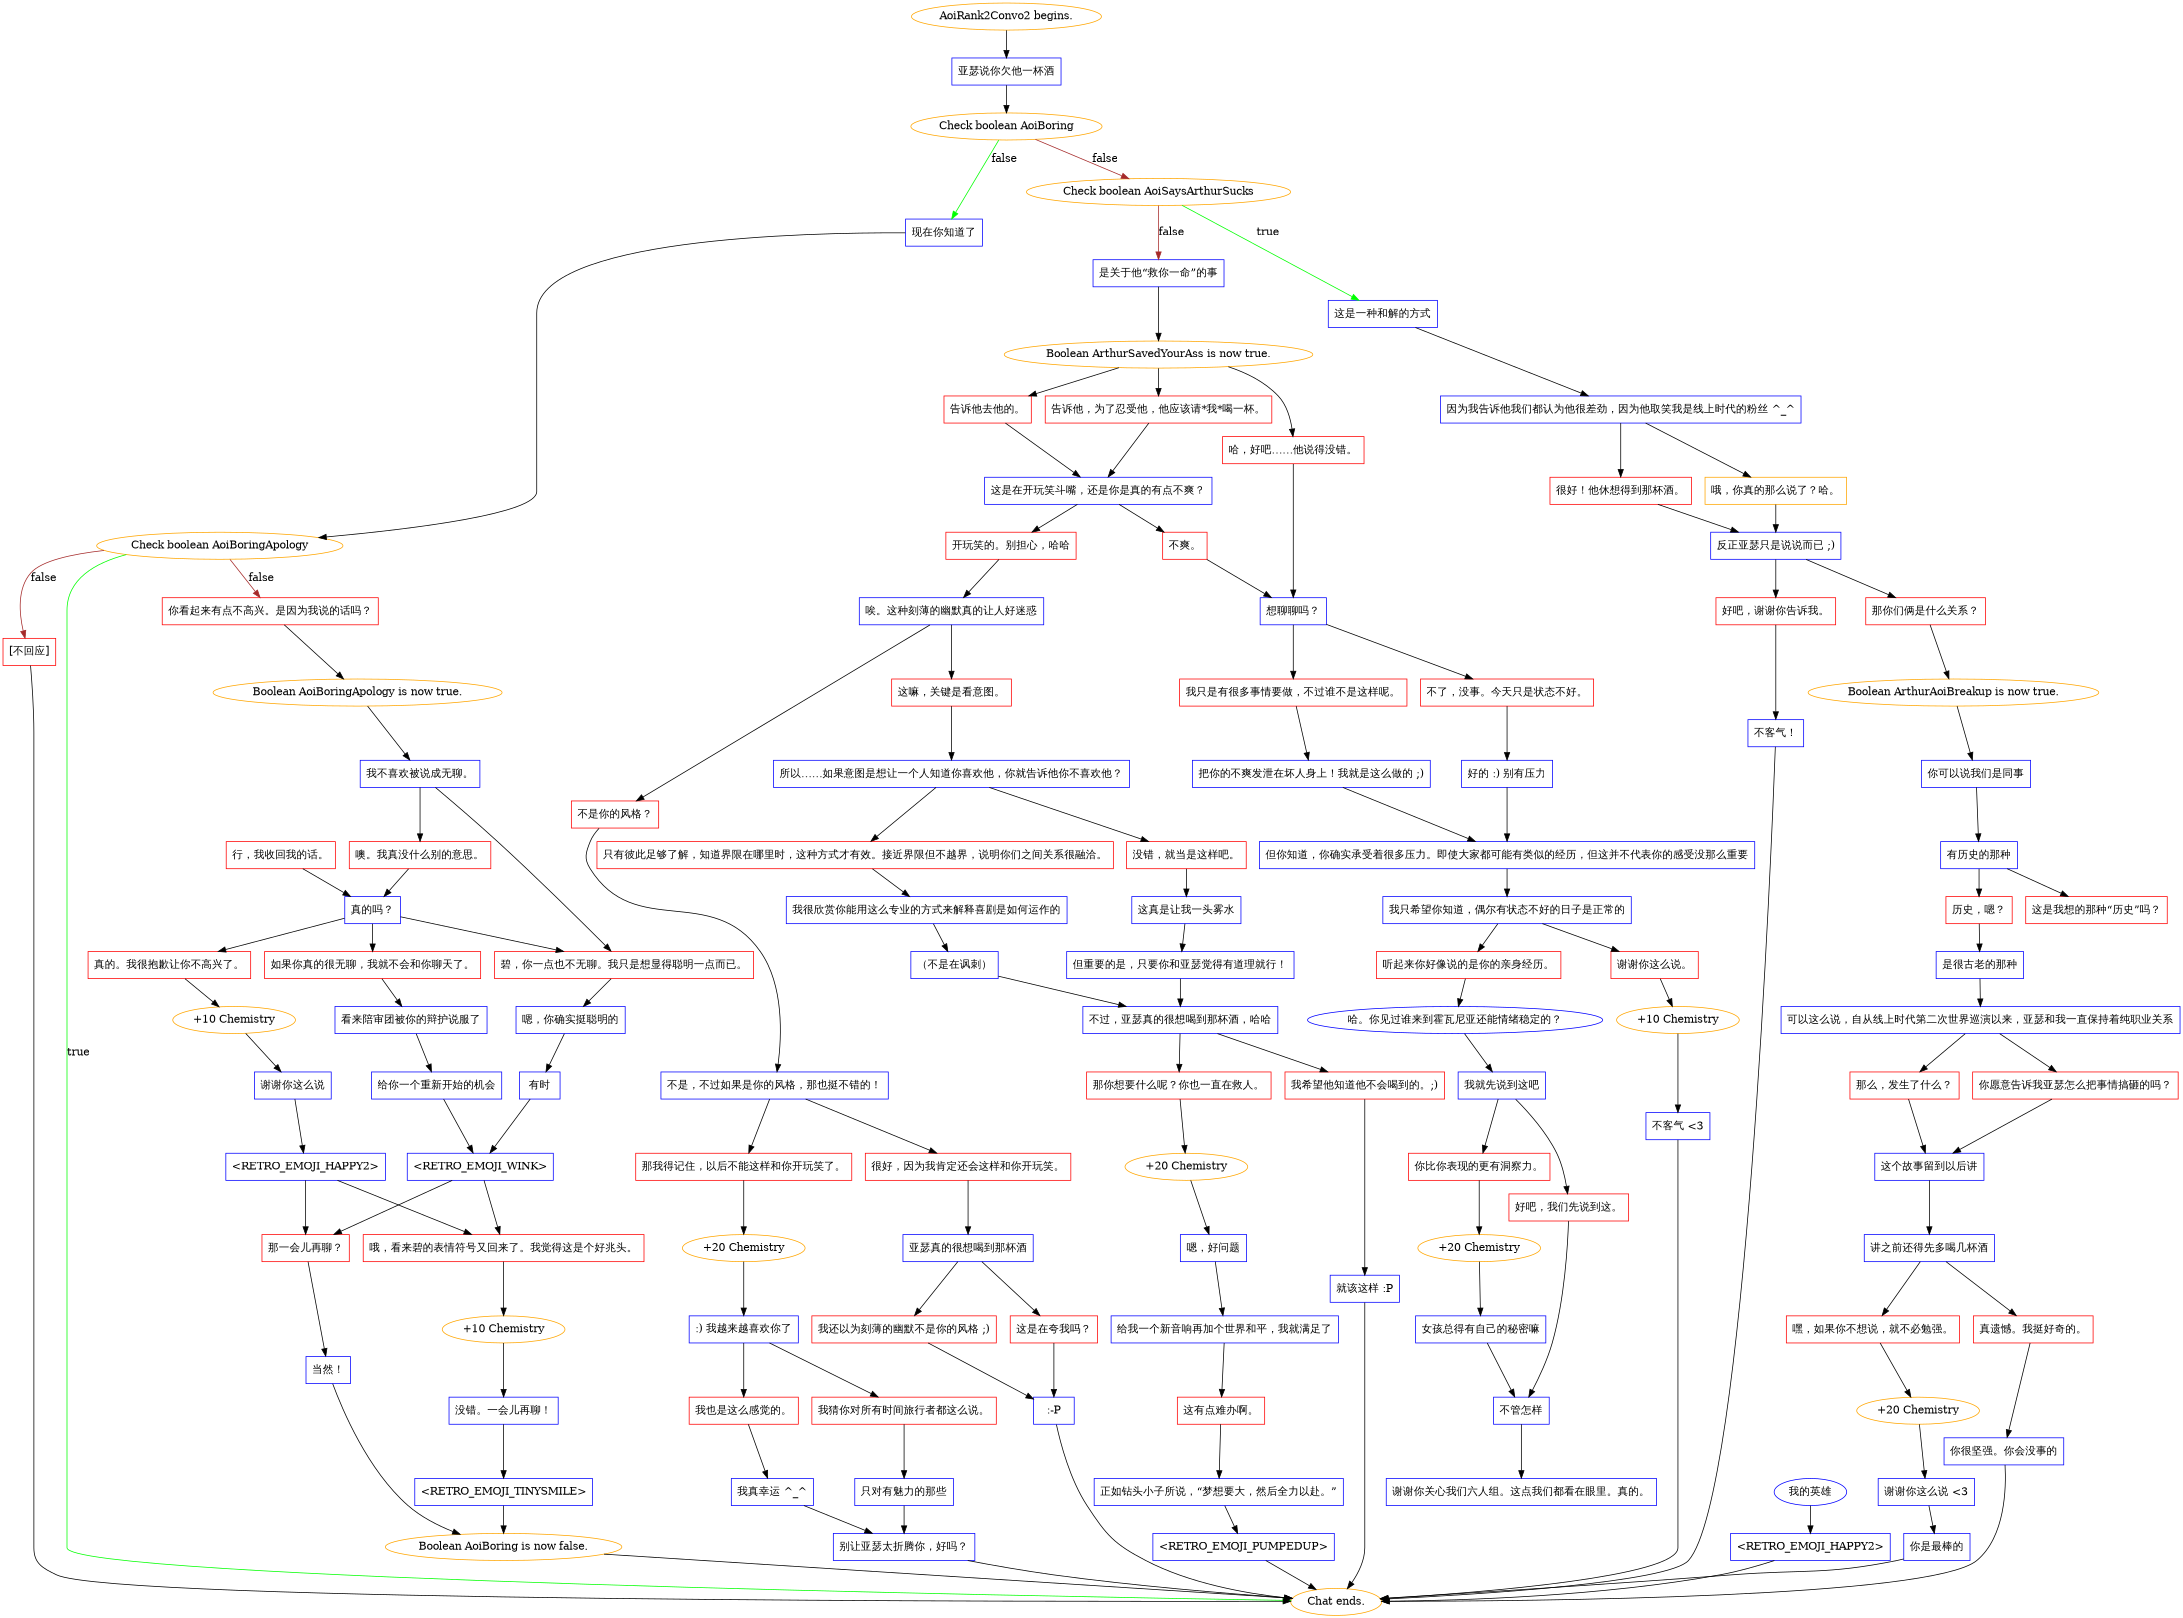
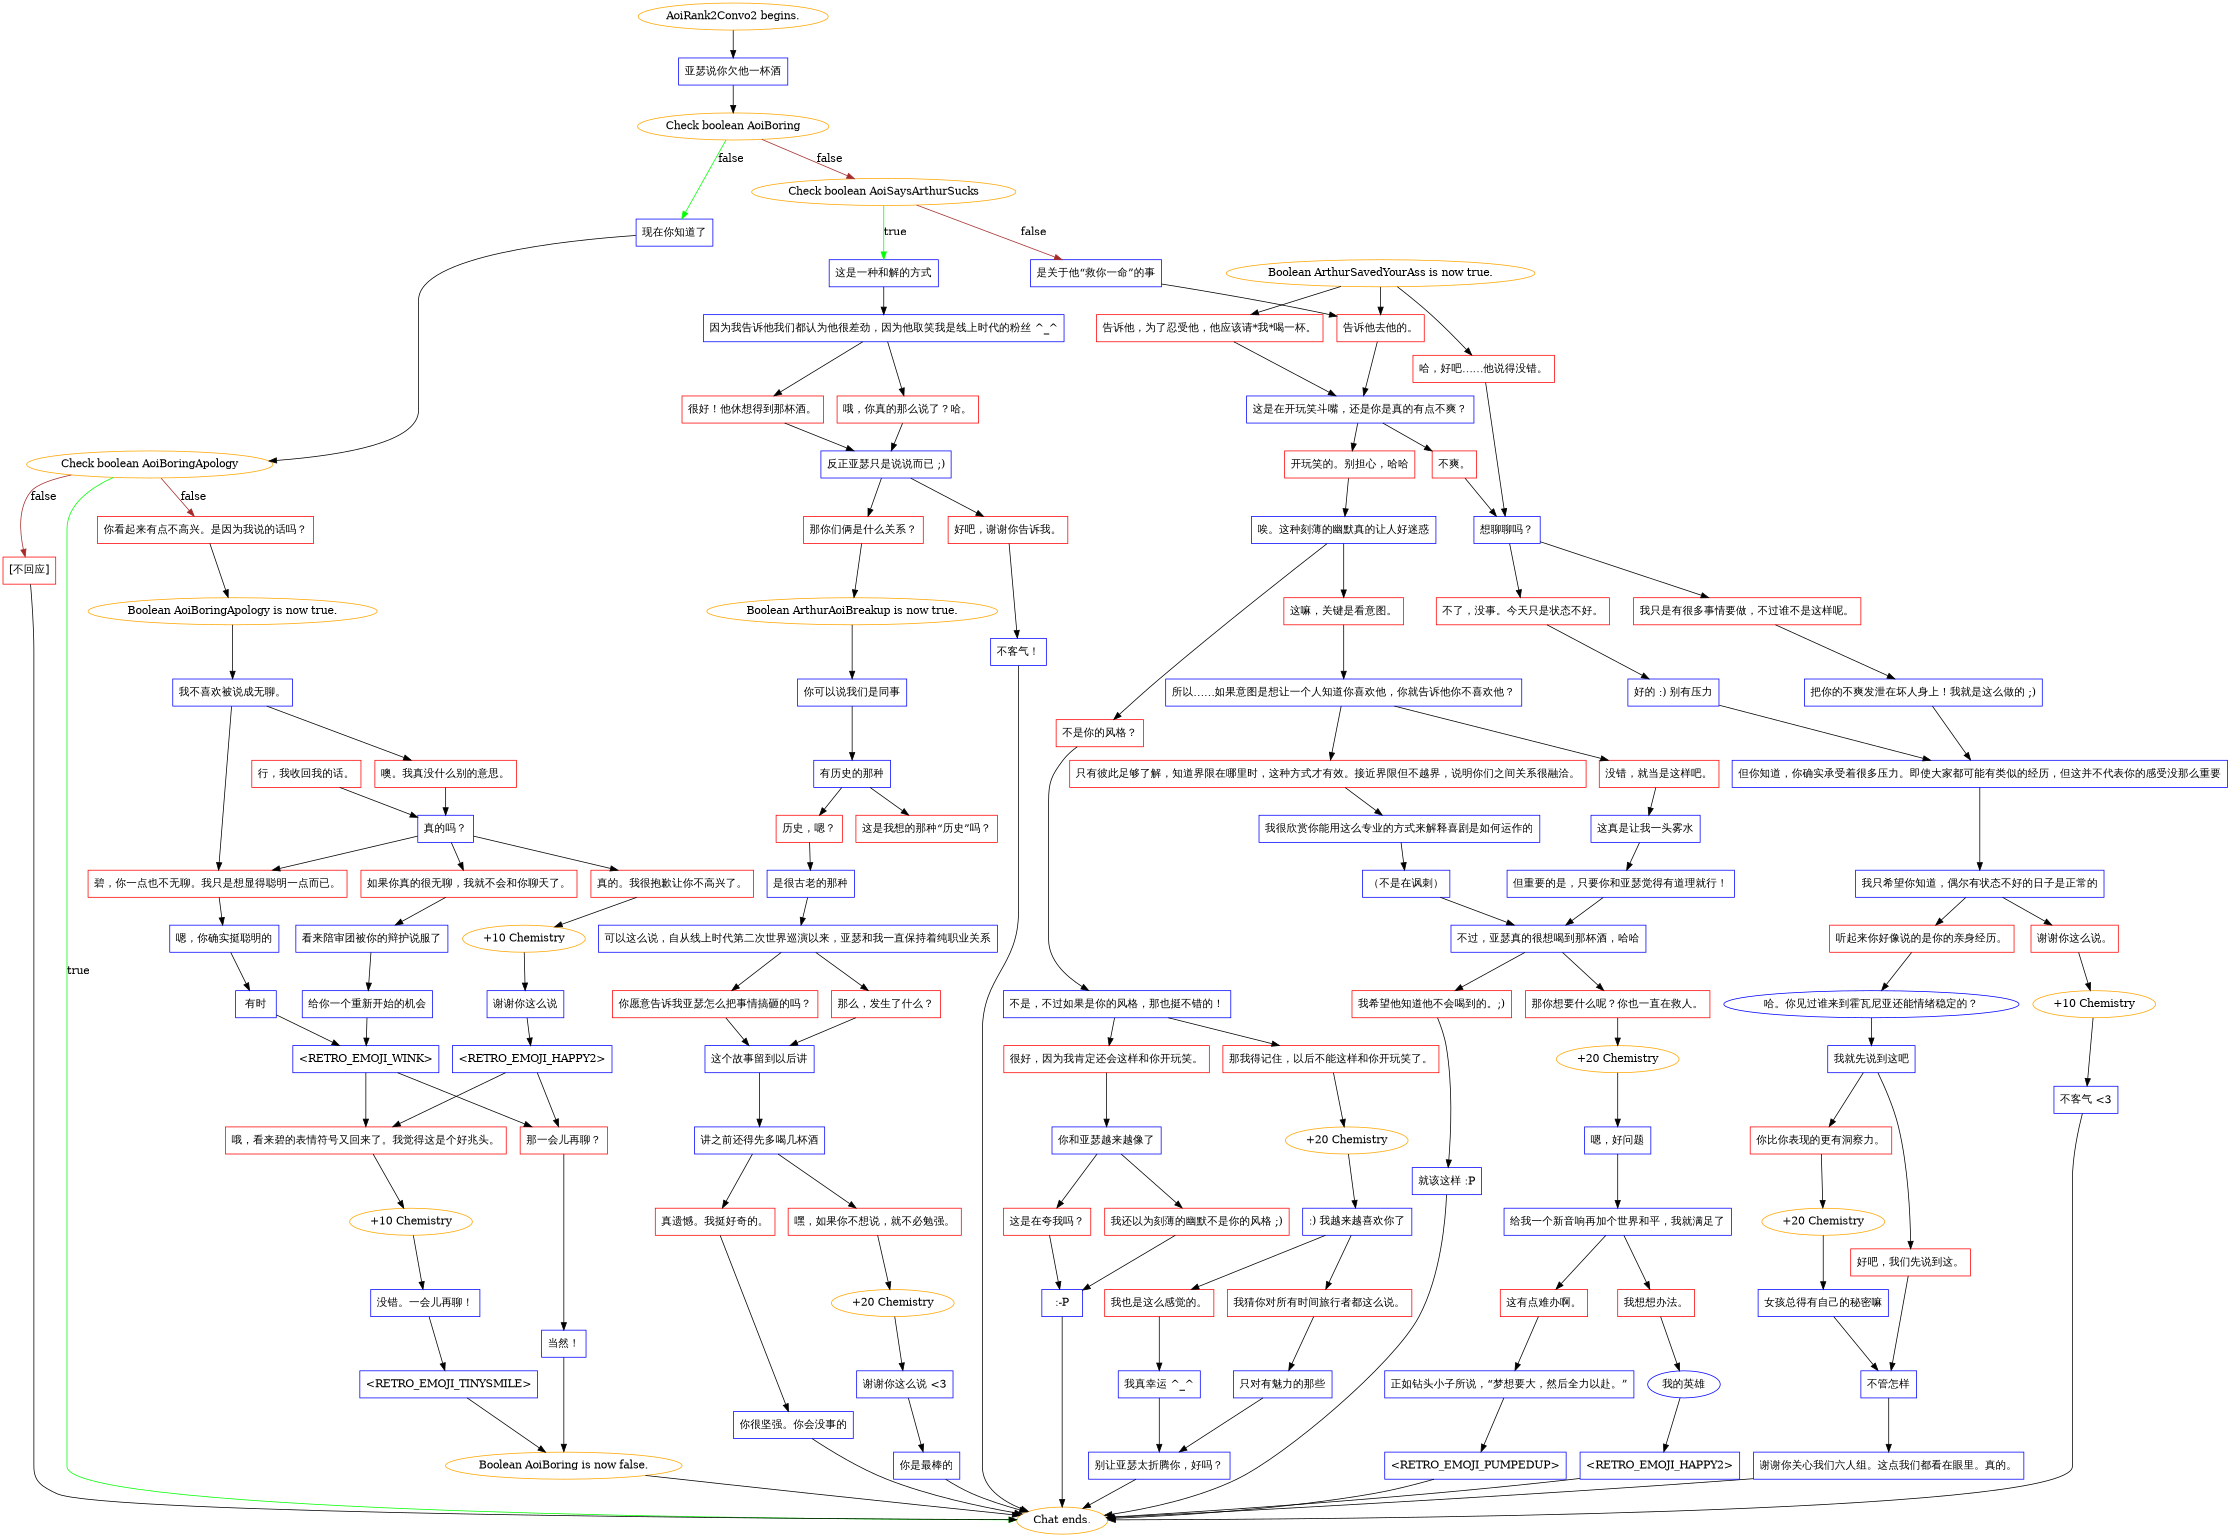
  digraph {
    node [color=blue shape=box]
    "AoiRank2Convo2 begins." [color=orange shape=""]
    n2 [label="亚瑟说你欠他一杯酒"]
    n3 [color=orange label="Check boolean AoiBoring" shape=""]
    n4 [label="现在你知道了"]
    n5 [color=orange label="Check boolean AoiSaysArthurSucks" shape=""]
    n6 [color=orange label="Check boolean AoiBoringApology" shape=""]
    n7 [label="这是一种和解的方式"]
    n8 [label="是关于他“救你一命”的事"]
    "Chat ends." [color=orange shape=""]
    n10 [color=red label="你看起来有点不高兴。是因为我说的话吗？"]
    n11 [color=red label="[不回应]"]
    n12 [label="因为我告诉他我们都认为他很差劲，因为他取笑我是线上时代的粉丝 ^_^"]
    n13 [color=orange label="Boolean ArthurSavedYourAss is now true." shape=""]
    n14 [color=orange label="Boolean AoiBoringApology is now true." shape=""]
    n15 [color=red label="很好！他休想得到那杯酒。"]
-   n16 [color=orange label="哦，你真的那么说了？哈。"]
+   n16 [color=red label="哦，你真的那么说了？哈。"]
    n17 [color=red label="哈，好吧……他说得没错。"]
    n18 [color=red label="告诉他去他的。"]
    n19 [color=red label="告诉他，为了忍受他，他应该请*我*喝一杯。"]
    n20 [label="我不喜欢被说成无聊。"]
    n21 [label="反正亚瑟只是说说而已 ;)"]
    n22 [label="想聊聊吗？"]
    n23 [label="这是在开玩笑斗嘴，还是你是真的有点不爽？"]
    n24 [color=red label="噢。我真没什么别的意思。"]
    n25 [color=red label="碧，你一点也不无聊。我只是想显得聪明一点而已。"]
    n26 [color=red label="好吧，谢谢你告诉我。"]
    n27 [color=red label="那你们俩是什么关系？"]
    n28 [color=red label="不了，没事。今天只是状态不好。"]
    n29 [color=red label="我只是有很多事情要做，不过谁不是这样呢。"]
    n30 [color=red label="不爽。"]
    n31 [color=red label="开玩笑的。别担心，哈哈"]
    n32 [label="真的吗？"]
    n33 [color=red label="行，我收回我的话。"]
    n34 [label="不客气！"]
    n35 [color=orange label="Boolean ArthurAoiBreakup is now true." shape=""]
    n36 [label="好的 :) 别有压力"]
    n37 [label="把你的不爽发泄在坏人身上！我就是这么做的 ;)"]
    n38 [label="唉。这种刻薄的幽默真的让人好迷惑"]
    n39 [color=red label="真的。我很抱歉让你不高兴了。"]
    n40 [color=red label="如果你真的很无聊，我就不会和你聊天了。"]
    n41 [label="你可以说我们是同事"]
    n42 [label="但你知道，你确实承受着很多压力。即使大家都可能有类似的经历，但这并不代表你的感受没那么重要"]
    n43 [color=red label="不是你的风格？"]
    n44 [color=red label="这嘛，关键是看意图。"]
    n45 [color=orange label="+10 Chemistry" shape=""]
    n46 [label="嗯，你确实挺聪明的"]
    n47 [label="看来陪审团被你的辩护说服了"]
    n48 [label="有历史的那种"]
    n49 [label="我只希望你知道，偶尔有状态不好的日子是正常的"]
    n50 [label="不是，不过如果是你的风格，那也挺不错的！"]
    n51 [label="所以……如果意图是想让一个人知道你喜欢他，你就告诉他你不喜欢他？"]
    n52 [label="谢谢你这么说"]
    n53 [label="有时"]
    n54 [label="给你一个重新开始的机会"]
    n55 [color=red label="这是我想的那种“历史”吗？"]
    n56 [color=red label="历史，嗯？"]
    n57 [color=red label="谢谢你这么说。"]
    n58 [color=red label="听起来你好像说的是你的亲身经历。"]
    n59 [color=red label="那我得记住，以后不能这样和你开玩笑了。"]
    n60 [color=red label="很好，因为我肯定还会这样和你开玩笑。"]
    n61 [color=red label="只有彼此足够了解，知道界限在哪里时，这种方式才有效。接近界限但不越界，说明你们之间关系很融洽。"]
    n62 [color=red label="没错，就当是这样吧。"]
    n63 [label="<RETRO_EMOJI_HAPPY2>"]
    n64 [label="<RETRO_EMOJI_WINK>"]
    n65 [label="是很古老的那种"]
    n66 [color=orange label="+10 Chemistry" shape=""]
    n67 [label="哈。你见过谁来到霍瓦尼亚还能情绪稳定的？" shape=ellipse]
    n68 [color=orange label="+20 Chemistry" shape=""]
-   n69 [label="亚瑟真的很想喝到那杯酒"]
+   n69 [label="你和亚瑟越来越像了"]
    n70 [label="我很欣赏你能用这么专业的方式来解释喜剧是如何运作的"]
    n71 [label="这真是让我一头雾水"]
    n72 [color=red label="那一会儿再聊？"]
    n73 [color=red label="哦，看来碧的表情符号又回来了。我觉得这是个好兆头。"]
    n74 [label="可以这么说，自从线上时代第二次世界巡演以来，亚瑟和我一直保持着纯职业关系"]
    n75 [label="不客气 <3"]
    n76 [label="我就先说到这吧"]
    n77 [label=":) 我越来越喜欢你了"]
    n78 [color=red label="这是在夸我吗？"]
    n79 [color=red label="我还以为刻薄的幽默不是你的风格 ;)"]
    n80 [label="（不是在讽刺）"]
    n81 [label="但重要的是，只要你和亚瑟觉得有道理就行！"]
    n82 [label="当然！"]
    n83 [color=orange label="+10 Chemistry" shape=""]
    n84 [color=red label="那么，发生了什么？"]
    n85 [color=red label="你愿意告诉我亚瑟怎么把事情搞砸的吗？"]
    n86 [color=red label="你比你表现的更有洞察力。"]
    n87 [color=red label="好吧，我们先说到这。"]
    n88 [color=red label="我也是这么感觉的。"]
    n89 [color=red label="我猜你对所有时间旅行者都这么说。"]
    n90 [label=":-P"]
    n91 [label="不过，亚瑟真的很想喝到那杯酒，哈哈"]
    n92 [color=orange label="Boolean AoiBoring is now false." shape=""]
    n93 [label="没错。一会儿再聊！"]
    n94 [label="这个故事留到以后讲"]
    n95 [color=orange label="+20 Chemistry" shape=""]
    n96 [label="不管怎样"]
    n97 [label="我真幸运 ^_^"]
    n98 [label="只对有魅力的那些"]
    n99 [color=red label="我希望他知道他不会喝到的。;)"]
    n100 [color=red label="那你想要什么呢？你也一直在救人。"]
    n101 [label="<RETRO_EMOJI_TINYSMILE>"]
    n102 [label="讲之前还得先多喝几杯酒"]
    n103 [label="女孩总得有自己的秘密嘛"]
    n104 [label="谢谢你关心我们六人组。这点我们都看在眼里。真的。"]
    n105 [label="别让亚瑟太折腾你，好吗？"]
    n106 [label="就该这样 :P"]
    n107 [color=orange label="+20 Chemistry" shape=""]
    n108 [color=red label="嘿，如果你不想说，就不必勉强。"]
    n109 [color=red label="真遗憾。我挺好奇的。"]
    n110 [label="嗯，好问题"]
    n111 [color=orange label="+20 Chemistry" shape=""]
    n112 [label="你很坚强。你会没事的"]
    n113 [label="给我一个新音响再加个世界和平，我就满足了"]
    n114 [label="谢谢你这么说 <3"]
+   n115 [color=red label="我想想办法。"]
    n116 [color=red label="这有点难办啊。"]
    n117 [label="你是最棒的"]
    n118 [label="我的英雄" shape=ellipse]
    n119 [label="正如钻头小子所说，“梦想要大，然后全力以赴。”"]
    n120 [label="<RETRO_EMOJI_HAPPY2>"]
    n121 [label="<RETRO_EMOJI_PUMPEDUP>"]
    "AoiRank2Convo2 begins." -> n2
    n2 -> n3
    n3 -> n4 [color=green label=false]
    n3 -> n5 [color=brown label=false]
    n4 -> n6
    n5 -> n7 [color=green label=true]
    n5 -> n8 [color=brown label=false]
    n6 -> "Chat ends." [color=green label=true]
    n6 -> n10 [color=brown label=false]
    n6 -> n11 [color=brown label=false]
    n7 -> n12
-   n8 -> n13
+   n8 -> n18
    n10 -> n14
    n11 -> "Chat ends."
    n12 -> n15
    n12 -> n16
    n13 -> n17
    n13 -> n18
    n13 -> n19
    n14 -> n20
    n15 -> n21
    n16 -> n21
    n17 -> n22
    n18 -> n23
    n19 -> n23
    n20 -> n24
    n20 -> n25
    n21 -> n26
    n21 -> n27
    n22 -> n28
    n22 -> n29
    n23 -> n30
    n23 -> n31
    n24 -> n32
    n25 -> n46
    n26 -> n34
    n27 -> n35
    n28 -> n36
    n29 -> n37
    n30 -> n22
    n31 -> n38
    n32 -> n25
    n32 -> n39
    n32 -> n40
    n33 -> n32
    n34 -> "Chat ends."
    n35 -> n41
    n36 -> n42
    n37 -> n42
    n38 -> n43
    n38 -> n44
    n39 -> n45
    n40 -> n47
    n41 -> n48
    n42 -> n49
    n43 -> n50
    n44 -> n51
    n45 -> n52
    n46 -> n53
    n47 -> n54
    n48 -> n55
    n48 -> n56
    n49 -> n57
    n49 -> n58
    n50 -> n59
    n50 -> n60
    n51 -> n61
    n51 -> n62
    n52 -> n63
    n53 -> n64
    n54 -> n64
    n56 -> n65
    n57 -> n66
    n58 -> n67
    n59 -> n68
    n60 -> n69
    n61 -> n70
    n62 -> n71
    n63 -> n72
    n63 -> n73
    n64 -> n72
    n64 -> n73
    n65 -> n74
    n66 -> n75
    n67 -> n76
    n68 -> n77
    n69 -> n78
    n69 -> n79
    n70 -> n80
    n71 -> n81
    n72 -> n82
    n73 -> n83
    n74 -> n84
    n74 -> n85
    n75 -> "Chat ends."
    n76 -> n86
    n76 -> n87
    n77 -> n88
    n77 -> n89
    n78 -> n90
    n79 -> n90
    n80 -> n91
    n81 -> n91
    n82 -> n92
    n83 -> n93
    n84 -> n94
    n85 -> n94
    n86 -> n95
    n87 -> n96
    n88 -> n97
    n89 -> n98
    n90 -> "Chat ends."
    n91 -> n99
    n91 -> n100
    n92 -> "Chat ends."
    n93 -> n101
    n94 -> n102
    n95 -> n103
    n96 -> n104
    n97 -> n105
    n98 -> n105
    n99 -> n106
    n100 -> n107
    n101 -> n92
    n102 -> n108
    n102 -> n109
    n103 -> n96
+   n104 -> "Chat ends."
    n105 -> "Chat ends."
    n106 -> "Chat ends."
    n107 -> n110
    n108 -> n111
    n109 -> n112
    n110 -> n113
    n111 -> n114
    n112 -> "Chat ends."
+   n113 -> n115
    n113 -> n116
    n114 -> n117
+   n115 -> n118
    n116 -> n119
    n117 -> "Chat ends."
    n118 -> n120
    n119 -> n121
    n120 -> "Chat ends."
    n121 -> "Chat ends."
  }
